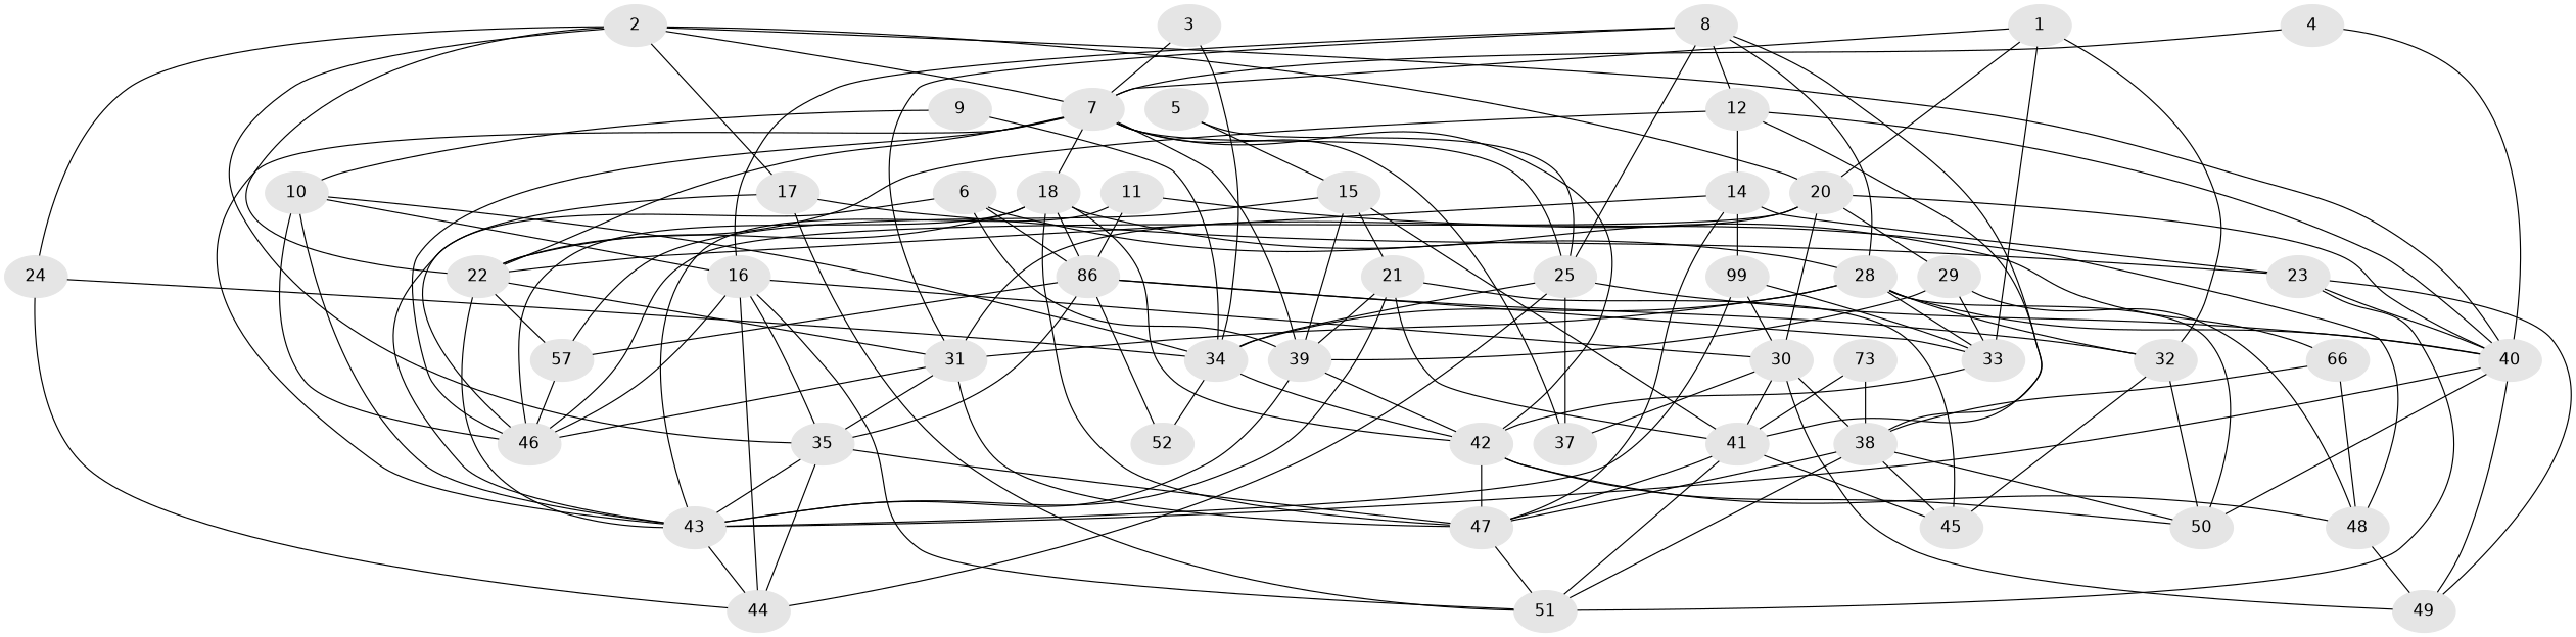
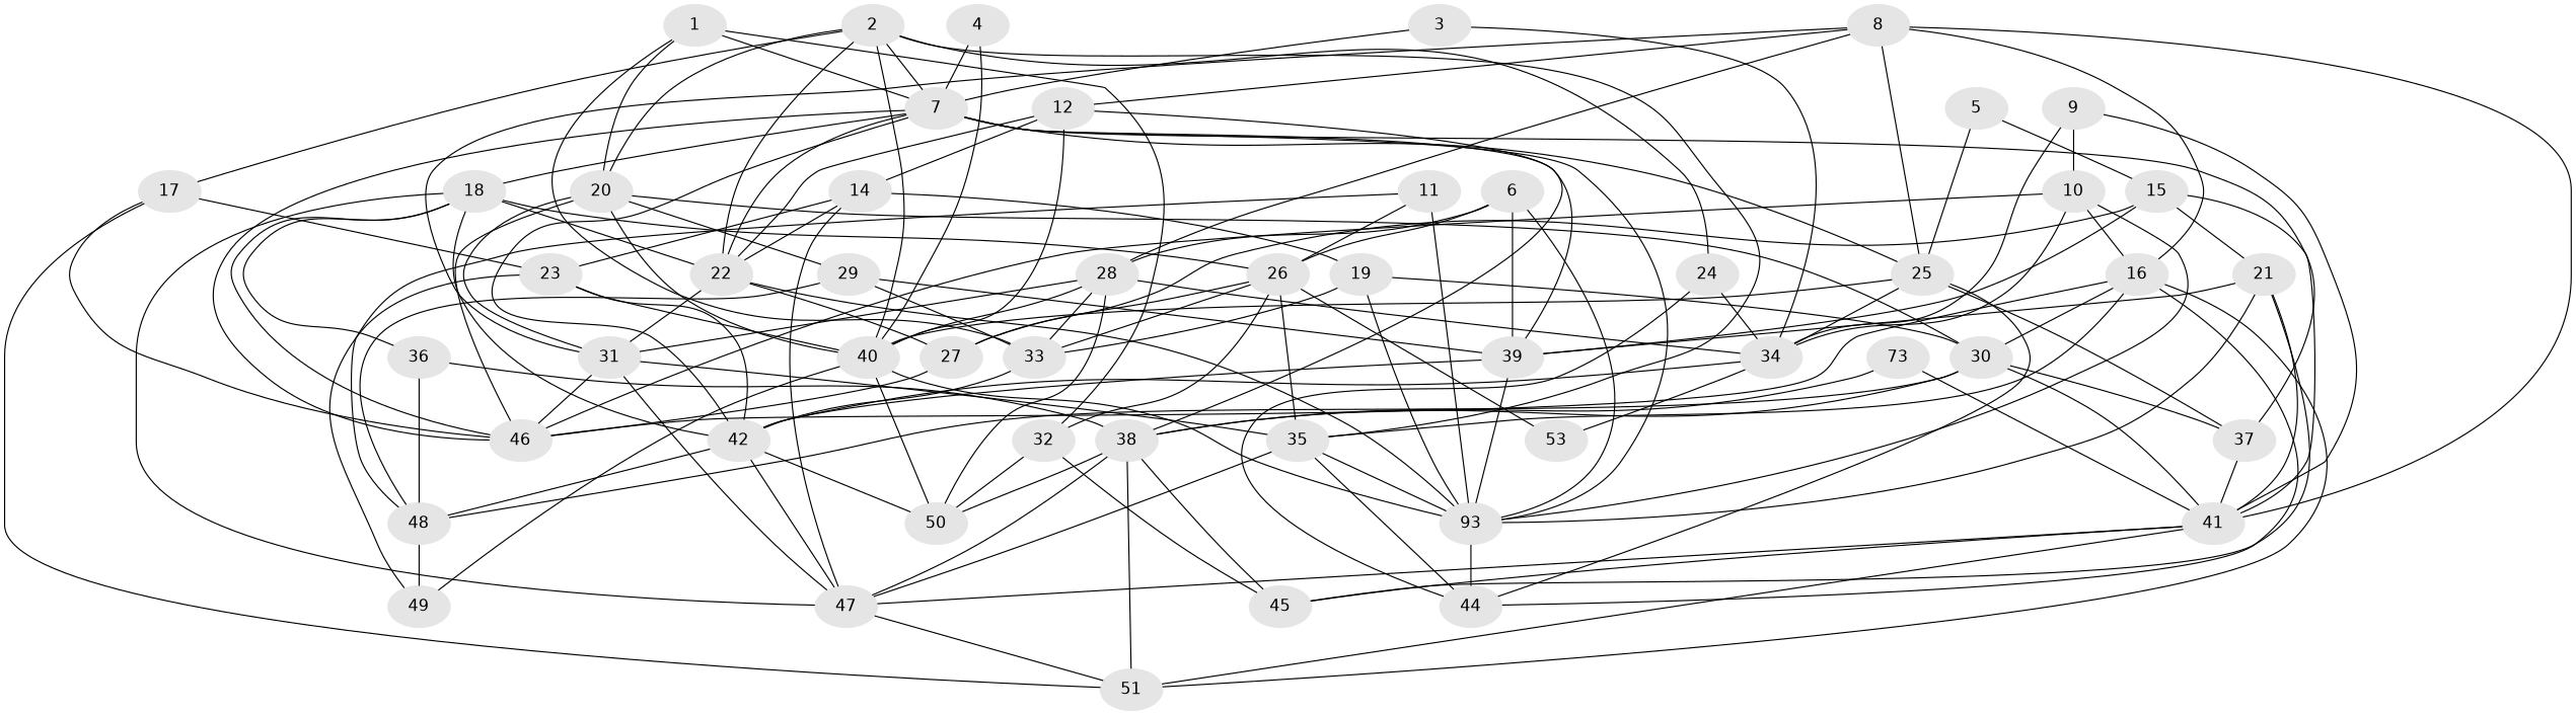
  graph {
    fontname="DejaVu Sans"
    node [color=gray90 fontname="DejaVu Sans" style=filled]
    edge [fontname="DejaVu Sans" weight=1.0]
    1
    7
    20
    32
    33
    22
    25
    39
-   43
+   43 [label=93]
    18
    37
    42
    46
    40
    31
    30
    29
    45
    50
    2
    17
    24
    35
    23
    51
-   27 [label=57]
+   27
    34
    44
    47
    49
    3
-   52
+   52 [label=53]
    4
    5
    15
    41
    21
    6
-   26 [label=86]
+   26
    28
-   36 [label=66]
+   36
    48
    8
    12
    16
    14
    38
    9
    10
    11
-   19 [label=99]
+   19
    n52 [label=73]
    1 -- 7
    1 -- 20
    1 -- 32
    1 -- 33
    7 -- 22
    7 -- 25
    7 -- 39
    7 -- 43
    7 -- 18
    7 -- 37
    7 -- 42
    7 -- 46
    20 -- 46
    20 -- 40
    20 -- 31
    20 -- 30
    20 -- 29
    32 -- 45
    32 -- 50
    33 -- 42 [weight=2.0]
    22 -- 43
    22 -- 31
    22 -- 27
    25 -- 37
    25 -- 40 [weight=2.0]
    25 -- 34
    25 -- 44
    39 -- 43
    39 -- 42
    43 -- 44
    18 -- 22
    18 -- 42
    18 -- 46
    18 -- 47
    18 -- 26
    18 -- 36
+   37 -- 41
    42 -- 50
    42 -- 47
    42 -- 48
    40 -- 43
    40 -- 50 [weight=2.0]
    40 -- 49
    31 -- 46
    31 -- 35 [weight=2.0]
    31 -- 47 [weight=2.0]
    30 -- 37
-   30 -- 49
+   30 -- 48
    30 -- 41
    30 -- 38
    29 -- 33
    29 -- 39
    29 -- 48
    2 -- 7
    2 -- 20
    2 -- 22
    2 -- 40
    2 -- 17
    2 -- 24
    2 -- 35
    17 -- 46
    17 -- 23
    17 -- 51
    24 -- 34
    24 -- 44
    35 -- 43
    35 -- 44
    35 -- 47
    23 -- 40 [weight=2.0]
-   23 -- 51
+   23 -- 42
    23 -- 49
    27 -- 46
    34 -- 42
    34 -- 52
    47 -- 51
    3 -- 7
    3 -- 34
    4 -- 7
    4 -- 40
    5 -- 25
    5 -- 15
    15 -- 39
    15 -- 27
    15 -- 41
    15 -- 21
    41 -- 45
    41 -- 51
    41 -- 47
    21 -- 39
    21 -- 43
    21 -- 45
    21 -- 41
    6 -- 39
    6 -- 43
    6 -- 26
    6 -- 28
    26 -- 32
    26 -- 33
    26 -- 35
    26 -- 27
    26 -- 52
-   28 -- 32
    28 -- 33
    28 -- 40
    28 -- 31
    28 -- 50
    28 -- 34
    36 -- 48
    36 -- 38
    48 -- 49
    8 -- 25
    8 -- 31
    8 -- 41
    8 -- 28
    8 -- 12
    8 -- 16
    12 -- 22
    12 -- 40
    12 -- 14
    12 -- 38
    16 -- 46
    16 -- 30
    16 -- 35
    16 -- 51
    16 -- 44
    14 -- 22
    14 -- 23
    14 -- 47
    14 -- 19 [weight=2.0]
    38 -- 45
    38 -- 50
    38 -- 51
    38 -- 47
    9 -- 34
+   9 -- 41
    9 -- 10
    10 -- 43
    10 -- 46
    10 -- 34
    10 -- 16
    11 -- 43
    11 -- 26
    11 -- 48
    19 -- 33
    19 -- 43
    19 -- 30
    n52 -- 41
    n52 -- 38
  }
